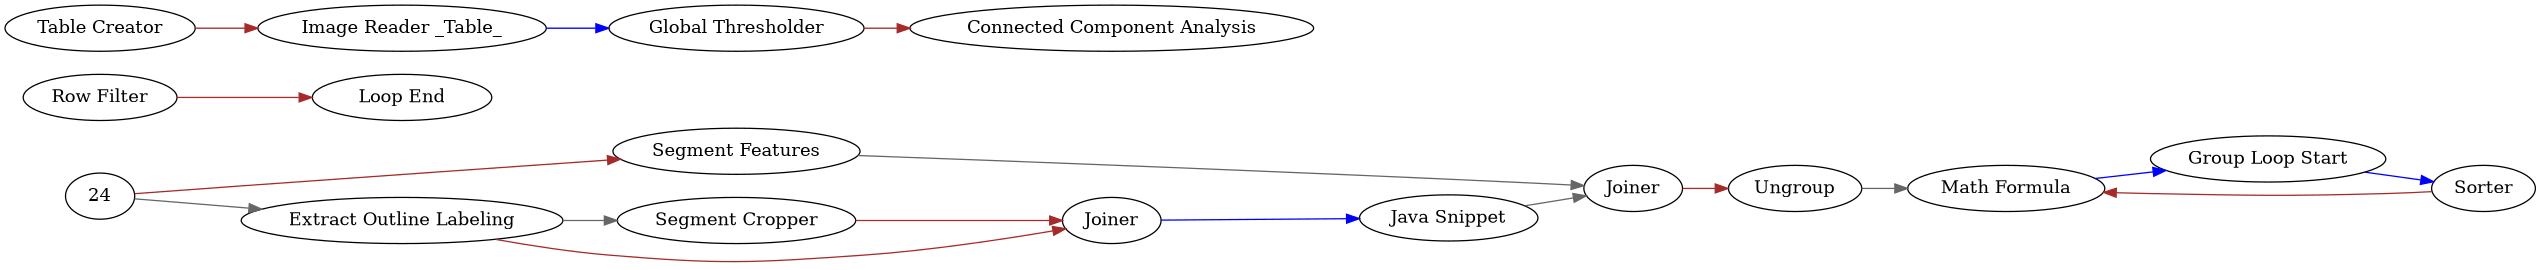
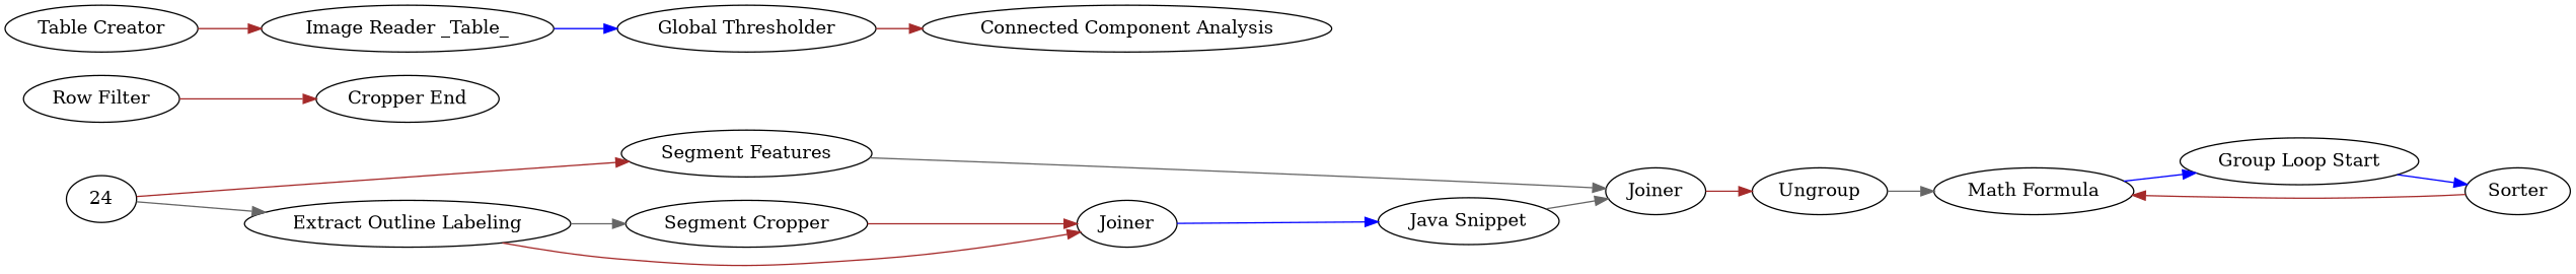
  digraph {
    rankdir=LR
    edge [color=brown]
    n1 [label="Segment Features"]
    n2 [label=Joiner]
    n3 [label=Ungroup]
    n4 [label="Extract Outline Labeling"]
    n5 [label="Segment Cropper"]
    n6 [label=Joiner]
    n7 [label="Java Snippet"]
    n8 [label="Math Formula"]
    n9 [label="Group Loop Start"]
    n10 [label=Sorter]
-   n11 [label="Loop End"]
+   n11 [label="Cropper End"]
    n12 [label="Row Filter"]
    n13 [label="Image Reader _Table_"]
    n14 [label="Global Thresholder"]
    n15 [label="Connected Component Analysis"]
    n16 [label="Table Creator"]
    24
    n1 -> n2 [color=gray40]
    n2 -> n3
    n3 -> n8 [color=gray40]
    n4 -> n5 [color=gray40]
    n4 -> n6
    n5 -> n6
    n6 -> n7 [color=blue]
    n7 -> n2 [color=gray40]
    n8 -> n9 [color=blue]
    n9 -> n10 [color=blue]
    n10 -> n8
    n12 -> n11
    n13 -> n14 [color=blue]
    n14 -> n15
    n16 -> n13
    24 -> n1
    24 -> n4 [color=gray40]
  }
